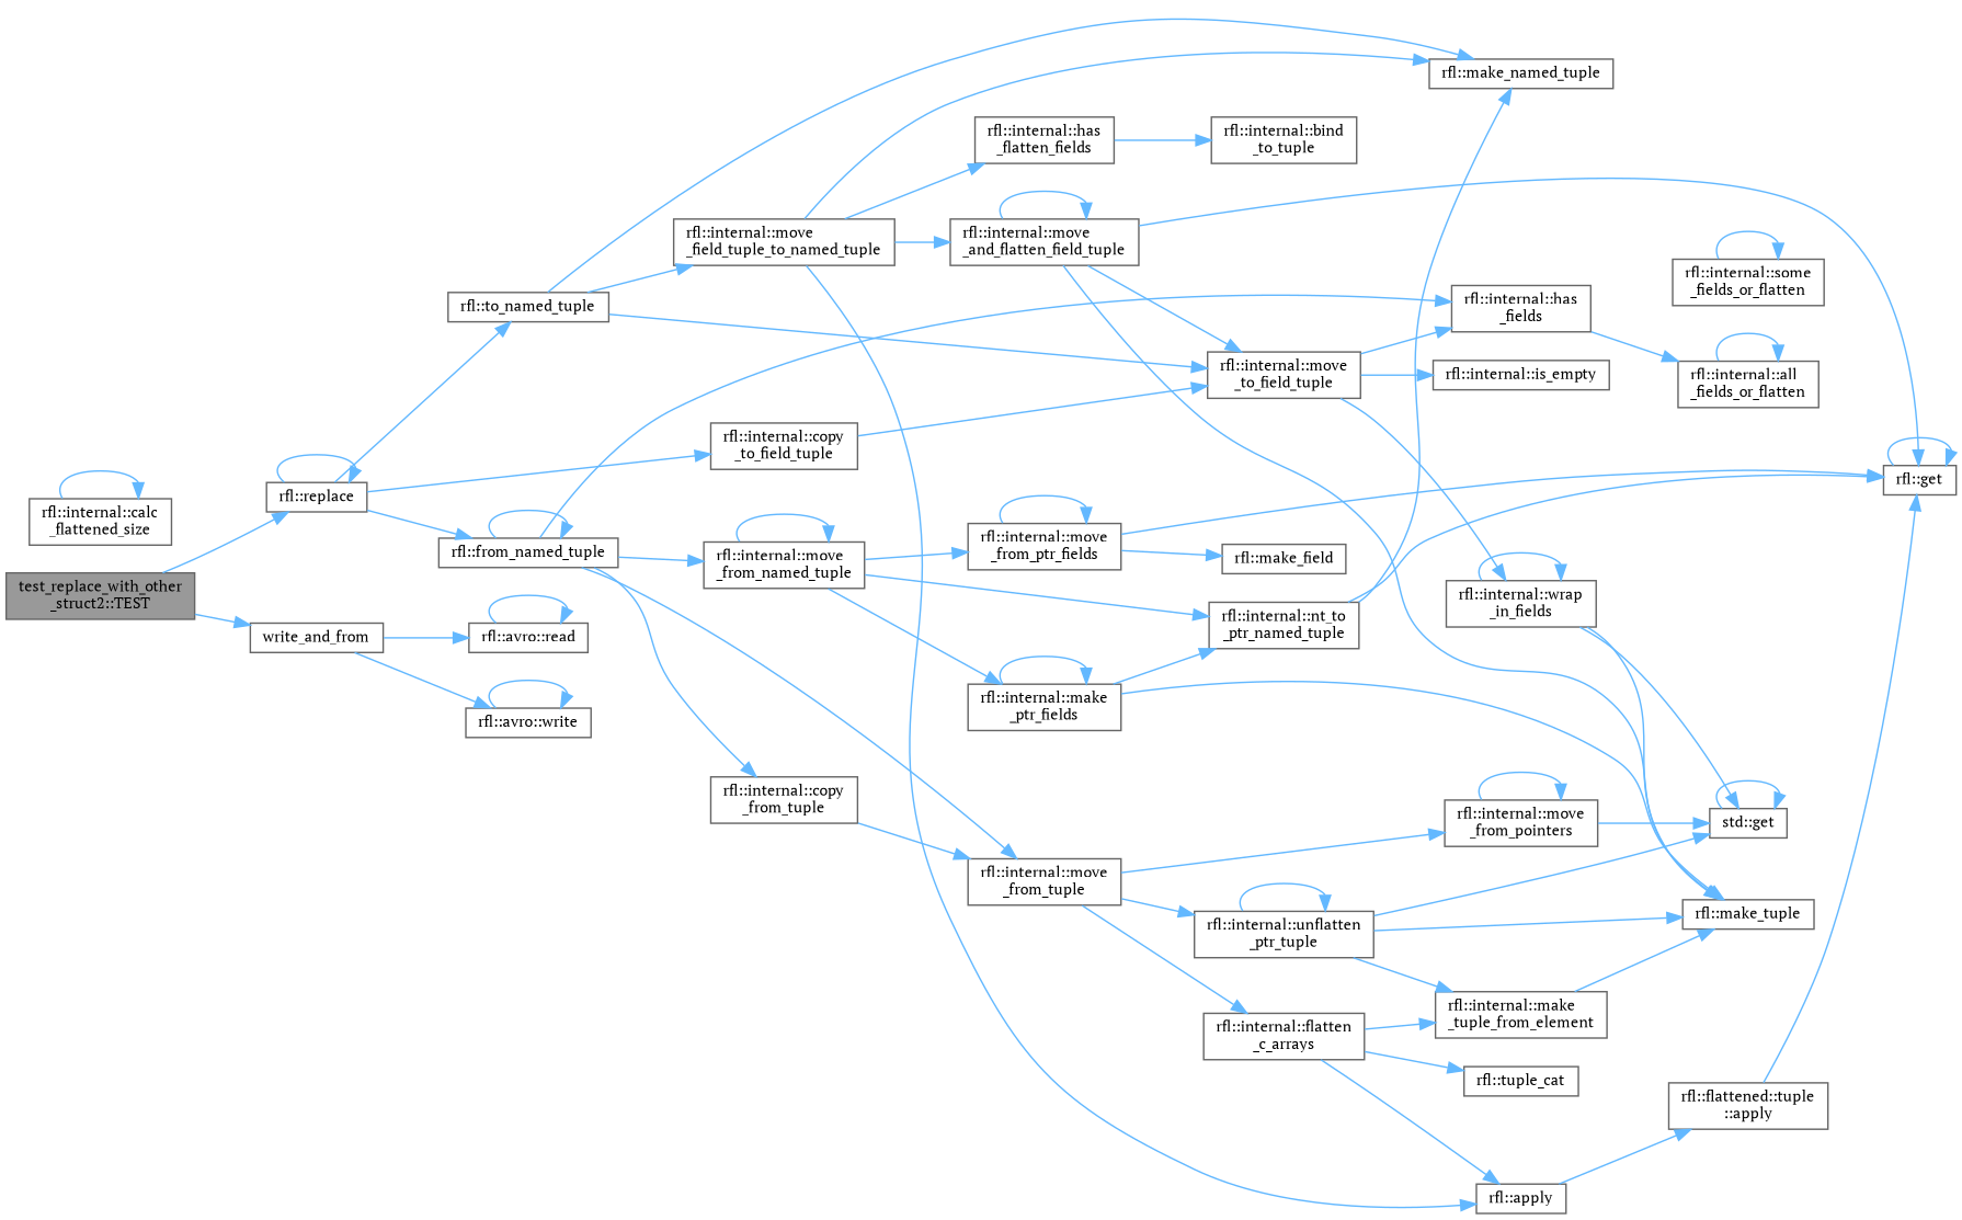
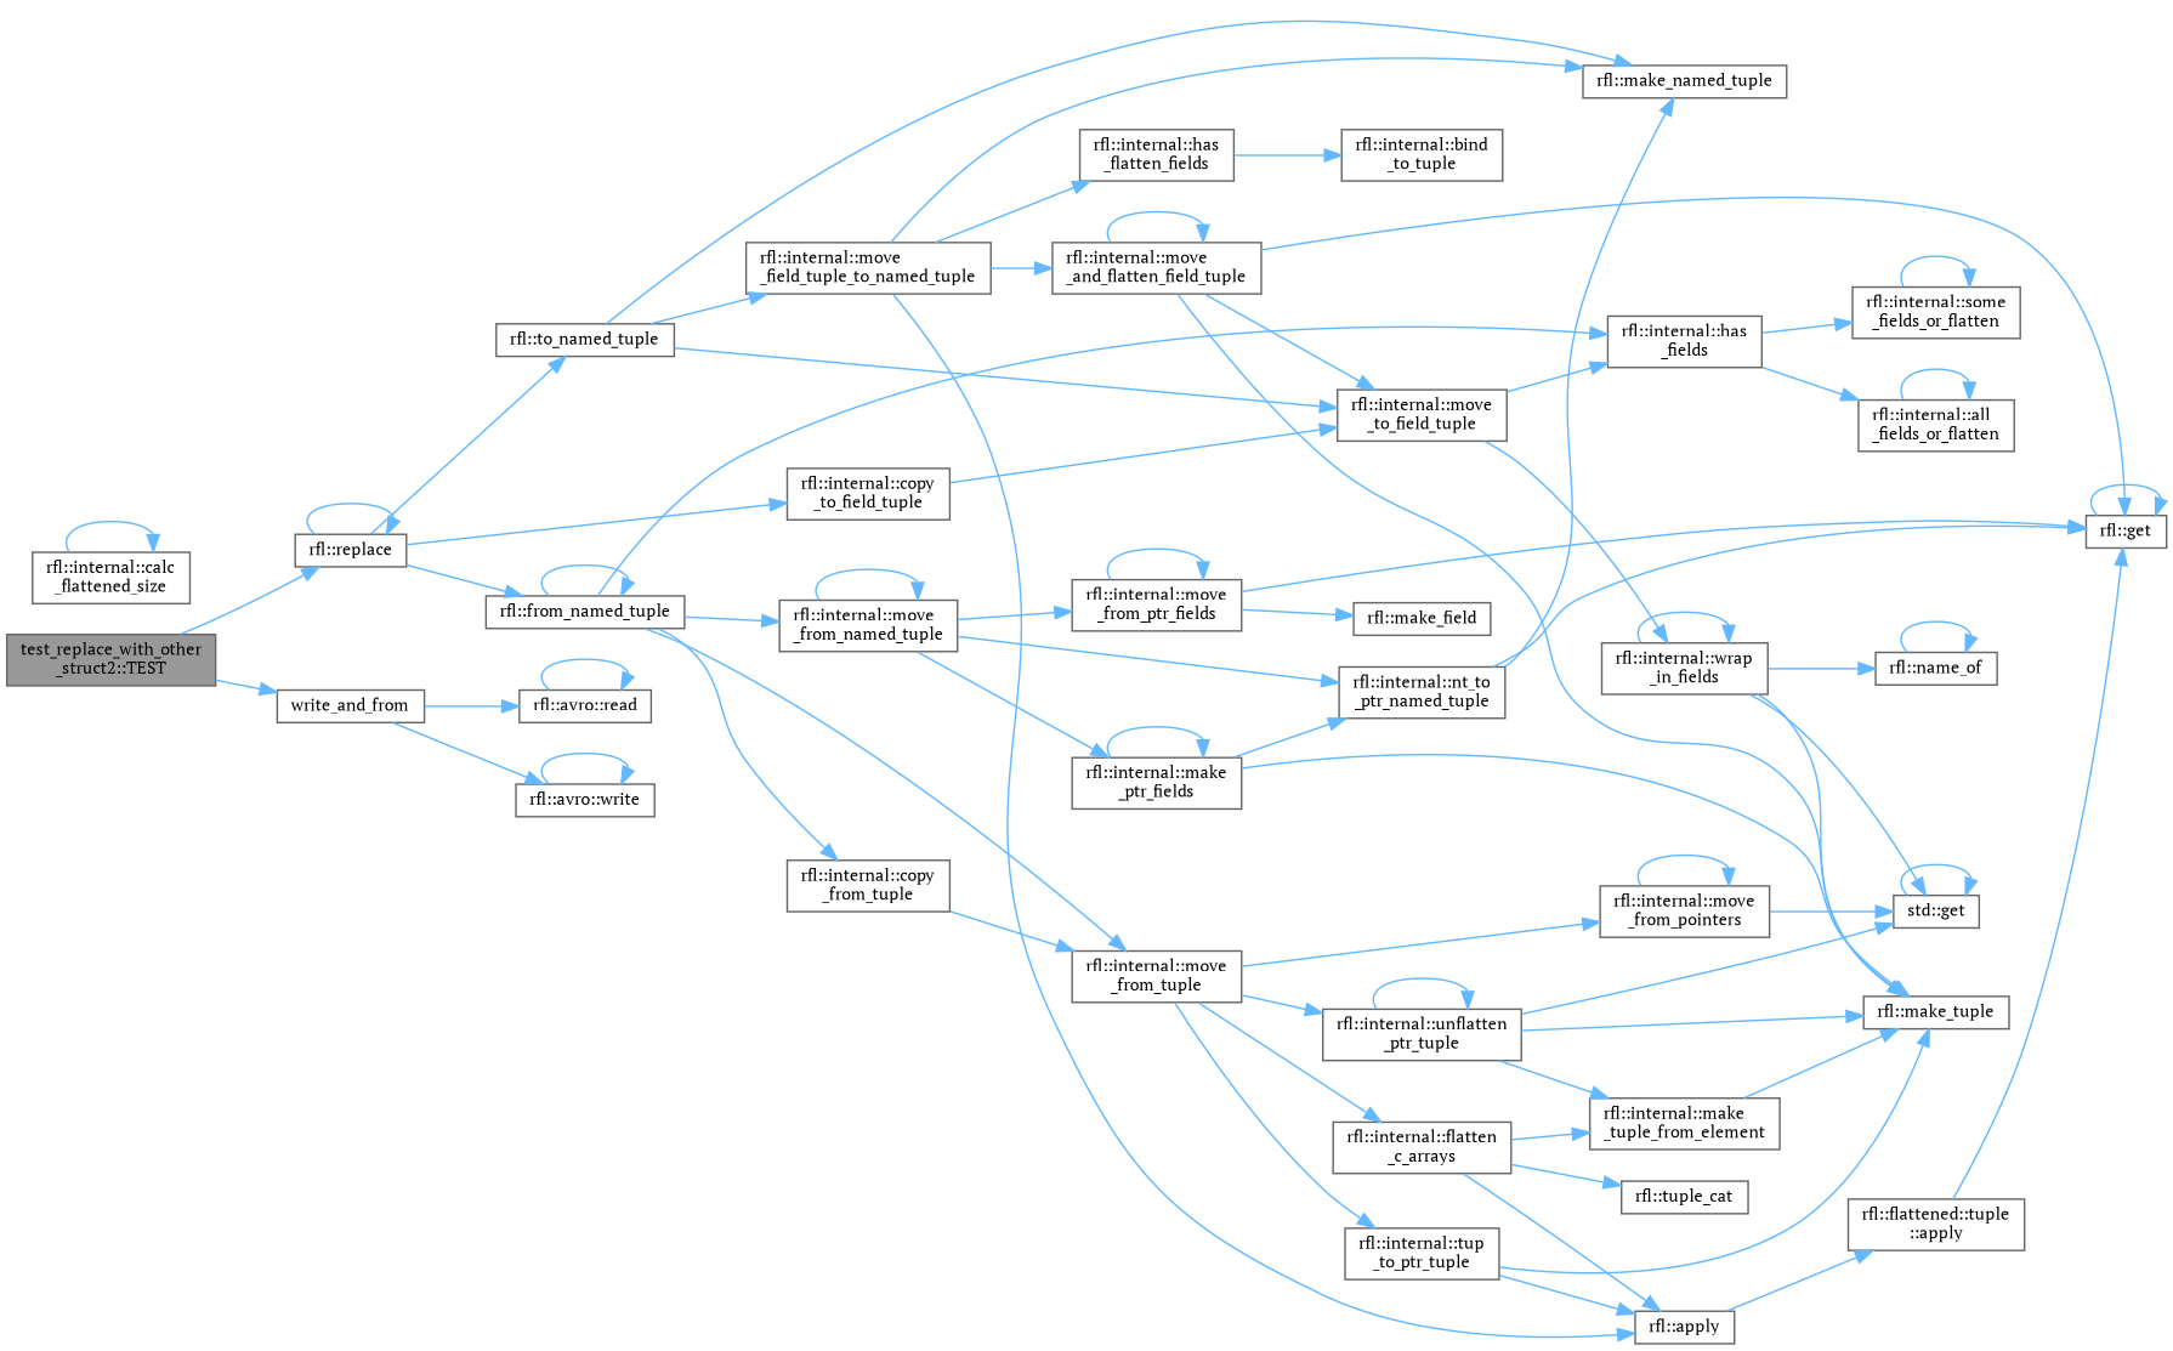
  digraph {
    fontname="PT Serif"
    rankdir=LR
    node [color=grey40 fillcolor=white fontname="PT Serif" fontsize=10 shape=box style=filled]
    edge [color=steelblue1 fontname="PT Serif" fontsize=10 labelfontname=Helvetica labelfontsize=10 style=solid]
    n1 [color=gray40 fillcolor=grey60 fontcolor=black height=0.2 label="test_replace_with_other\l_struct2::TEST" width=0.4]
    n2 [height=0.2 label="rfl::replace" width=0.4]
    n3 [height=0.2 label=write_and_from width=0.4]
    n4 [height=0.2 label="rfl::from_named_tuple" width=0.4]
    n5 [height=0.2 label="rfl::to_named_tuple" width=0.4]
    n6 [height=0.2 label="rfl::internal::copy\l_to_field_tuple" width=0.4]
    n7 [height=0.2 label="rfl::avro::read" width=0.4]
    n8 [height=0.2 label="rfl::avro::write" width=0.4]
    n9 [height=0.2 label="rfl::internal::move\l_from_named_tuple" width=0.4]
    n10 [height=0.2 label="rfl::internal::copy\l_from_tuple" width=0.4]
    n11 [height=0.2 label="rfl::internal::move\l_from_tuple" width=0.4]
    n12 [height=0.2 label="rfl::internal::has\l_fields" width=0.4]
    n13 [height=0.2 label="rfl::make_named_tuple" width=0.4]
    n14 [height=0.2 label="rfl::internal::move\l_to_field_tuple" width=0.4]
    n15 [height=0.2 label="rfl::internal::move\l_field_tuple_to_named_tuple" width=0.4]
    n16 [height=0.2 label="rfl::internal::make\l_ptr_fields" width=0.4]
    n17 [height=0.2 label="rfl::internal::nt_to\l_ptr_named_tuple" width=0.4]
    n18 [height=0.2 label="rfl::internal::move\l_from_ptr_fields" width=0.4]
    n19 [height=0.2 label="rfl::internal::flatten\l_c_arrays" width=0.4]
    n20 [height=0.2 label="rfl::internal::move\l_from_pointers" width=0.4]
+   n21 [height=0.2 label="rfl::internal::tup\l_to_ptr_tuple" width=0.4]
    n22 [height=0.2 label="rfl::internal::unflatten\l_ptr_tuple" width=0.4]
    n23 [height=0.2 label="rfl::internal::all\l_fields_or_flatten" width=0.4]
    n24 [height=0.2 label="rfl::internal::some\l_fields_or_flatten" width=0.4]
    n25 [height=0.2 label="rfl::make_tuple" width=0.4]
    n26 [height=0.2 label="rfl::get" width=0.4]
    n27 [height=0.2 label="rfl::make_field" width=0.4]
    n28 [height=0.2 label="rfl::apply" width=0.4]
    n29 [height=0.2 label="rfl::internal::make\l_tuple_from_element" width=0.4]
    n30 [height=0.2 label="rfl::tuple_cat" width=0.4]
    n31 [height=0.2 label="std::get" width=0.4]
    n32 [height=0.2 label="rfl::flattened::tuple\l::apply" width=0.4]
    n33 [height=0.2 label="rfl::internal::calc\l_flattened_size" width=0.4]
-   n34 [height=0.2 label="rfl::internal::is_empty" width=0.4]
    n35 [height=0.2 label="rfl::internal::wrap\l_in_fields" width=0.4]
    n36 [height=0.2 label="rfl::internal::has\l_flatten_fields" width=0.4]
    n37 [height=0.2 label="rfl::internal::move\l_and_flatten_field_tuple" width=0.4]
    n38 [height=0.2 label="rfl::internal::bind\l_to_tuple" width=0.4]
+   n39 [height=0.2 label="rfl::name_of" width=0.4]
    n1 -> n2
    n1 -> n3
    n2 -> n2
    n2 -> n4
    n2 -> n5
    n2 -> n6
    n3 -> n7
    n3 -> n8
    n4 -> n4
    n4 -> n9
    n4 -> n10
    n4 -> n11
    n4 -> n12
    n5 -> n13
    n5 -> n14
    n5 -> n15
    n6 -> n14
    n7 -> n7
    n8 -> n8
    n9 -> n9
    n9 -> n16
    n9 -> n17
    n9 -> n18
    n10 -> n11
    n11 -> n19
    n11 -> n20
+   n11 -> n21
    n11 -> n22
    n12 -> n23
+   n12 -> n24
    n14 -> n12
-   n14 -> n34
    n14 -> n35
    n15 -> n13
    n15 -> n28
    n15 -> n36
    n15 -> n37
    n16 -> n16
    n16 -> n17
    n16 -> n25
    n17 -> n13
    n17 -> n26
    n18 -> n18
    n18 -> n26
    n18 -> n27
    n19 -> n28
    n19 -> n29
    n19 -> n30
    n20 -> n20
    n20 -> n31
+   n21 -> n25
+   n21 -> n28
    n22 -> n22
    n22 -> n25
    n22 -> n29
    n22 -> n31
    n23 -> n23
    n24 -> n24
    n26 -> n26
    n28 -> n32
    n29 -> n25
    n31 -> n31
    n32 -> n26
    n33 -> n33
    n35 -> n25
    n35 -> n31
    n35 -> n35
+   n35 -> n39
    n36 -> n38
    n37 -> n14
    n37 -> n25
    n37 -> n26
    n37 -> n37
+   n39 -> n39
  }
